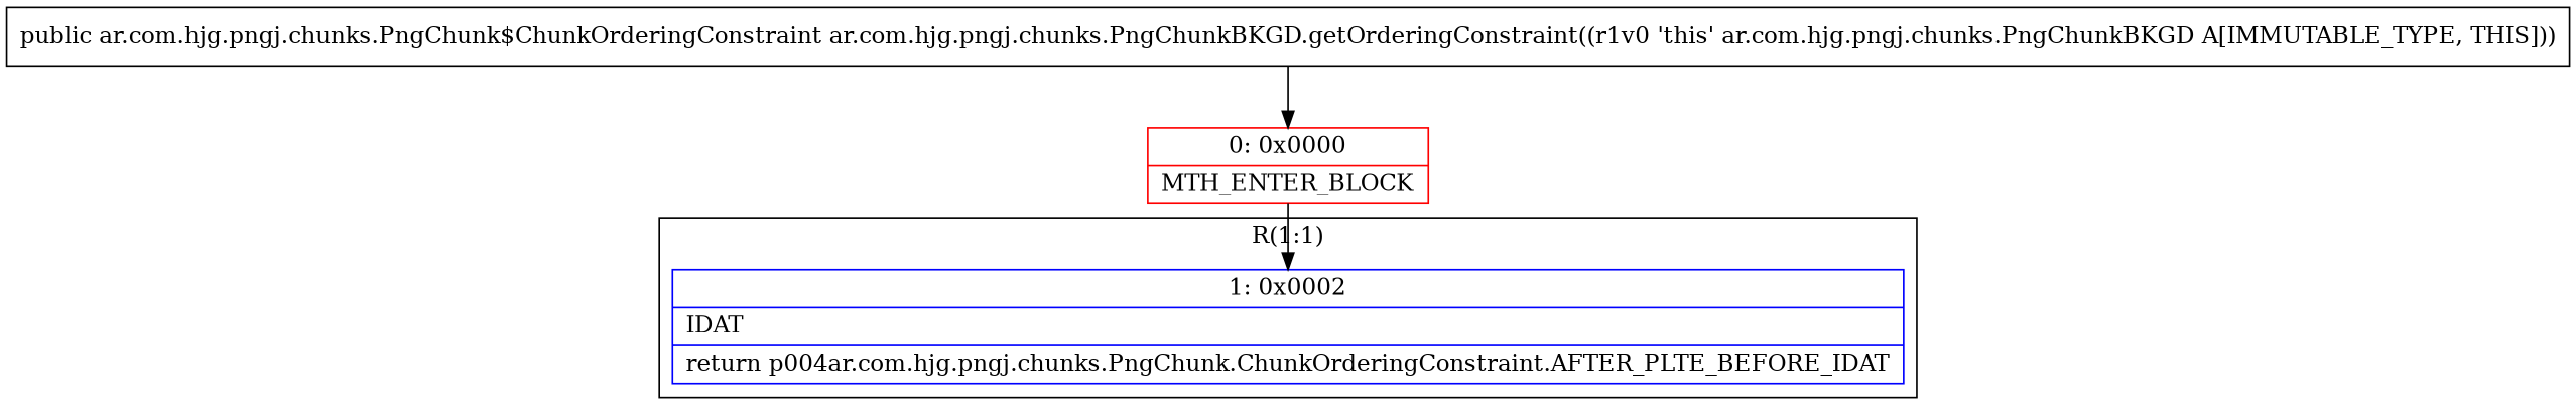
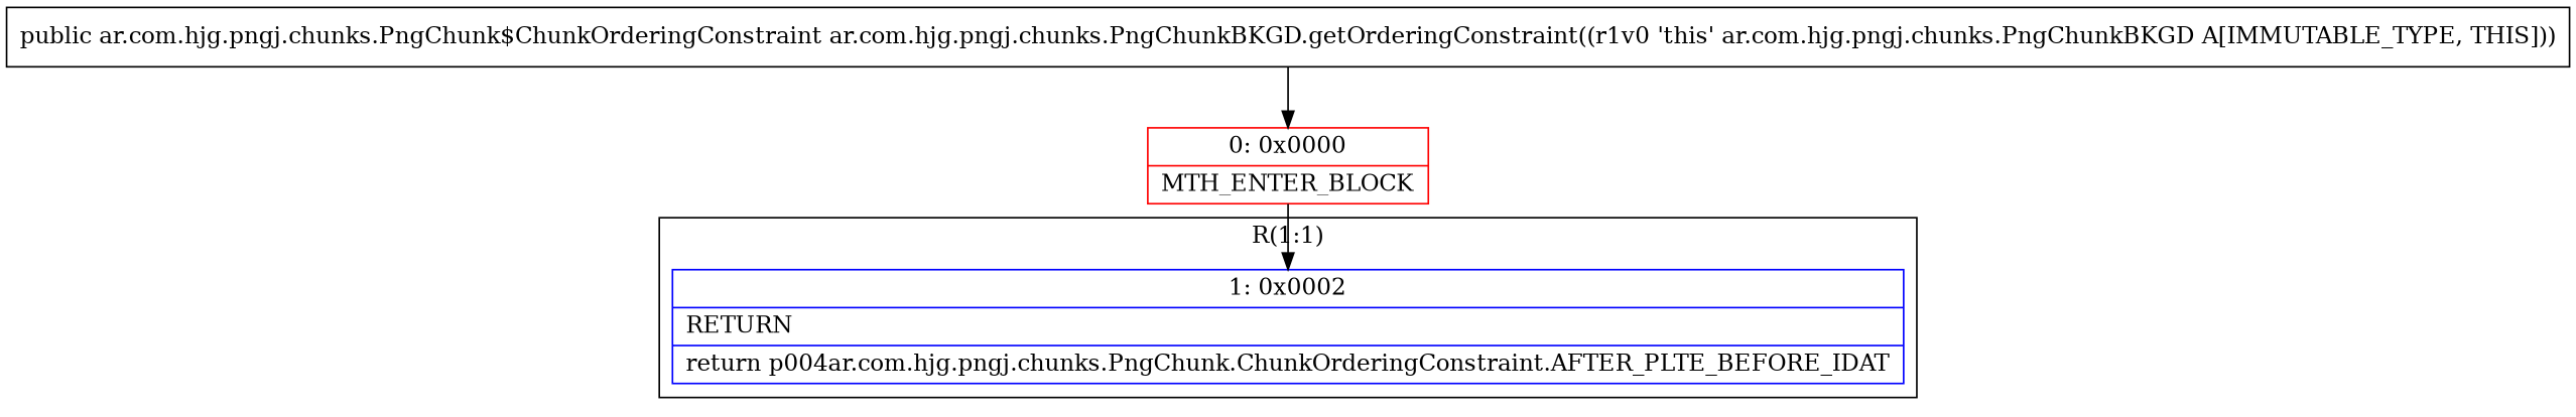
  digraph {
    node [shape=record]
-   n1 [color=blue label="{1\:\ 0x0002|IDAT\l|return p004ar.com.hjg.pngj.chunks.PngChunk.ChunkOrderingConstraint.AFTER_PLTE_BEFORE_IDAT\l}"]
+   n1 [color=blue label="{1\:\ 0x0002|RETURN\l|return p004ar.com.hjg.pngj.chunks.PngChunk.ChunkOrderingConstraint.AFTER_PLTE_BEFORE_IDAT\l}"]
    n2 [color=red label="{0\:\ 0x0000|MTH_ENTER_BLOCK\l}"]
    n3 [label="{public ar.com.hjg.pngj.chunks.PngChunk$ChunkOrderingConstraint ar.com.hjg.pngj.chunks.PngChunkBKGD.getOrderingConstraint((r1v0 'this' ar.com.hjg.pngj.chunks.PngChunkBKGD A[IMMUTABLE_TYPE, THIS])) }"]
    subgraph cluster_1 {
      label="R(1:1)"
      n1
    }
    n2 -> n1
    n3 -> n2
  }
